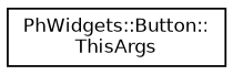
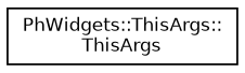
  digraph {
    rankdir=LR
-   n1 [color=black fillcolor=white fontname=Helvetica fontsize=10 height=0.2 label="PhWidgets::Button::\lThisArgs" shape=record style=filled width=0.4]
+   n1 [color=black fillcolor=white fontname=Helvetica fontsize=10 height=0.2 label="PhWidgets::ThisArgs::\lThisArgs" shape=record style=filled width=0.4]
  }
